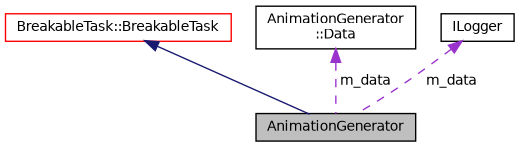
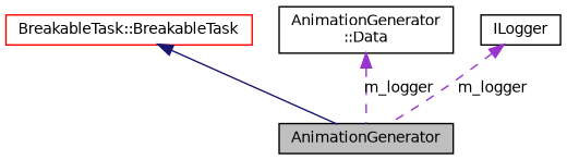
  digraph {
    node [color=black fillcolor=white fontname=Helvetica fontsize=10 shape=record style=filled]
    edge [color=darkorchid3 dir=back fontname=Helvetica fontsize=10 labelfontname=Helvetica labelfontsize=10 style=dashed]
    n1 [fillcolor=grey75 fontcolor=black height=0.2 label=AnimationGenerator width=0.4]
    n2 [color=red height=0.2 label="BreakableTask::BreakableTask" width=0.4]
    n3 [height=0.2 label="AnimationGenerator\l::Data" width=0.4]
    n4 [height=0.2 label=ILogger width=0.4]
    n2 -> n1 [color=midnightblue style=solid]
-   n3 -> n1 [label=" m_data"]
-   n4 -> n1 [label=" m_data"]
+   n3 -> n1 [label=" m_logger"]
+   n4 -> n1 [label=" m_logger"]
  }
